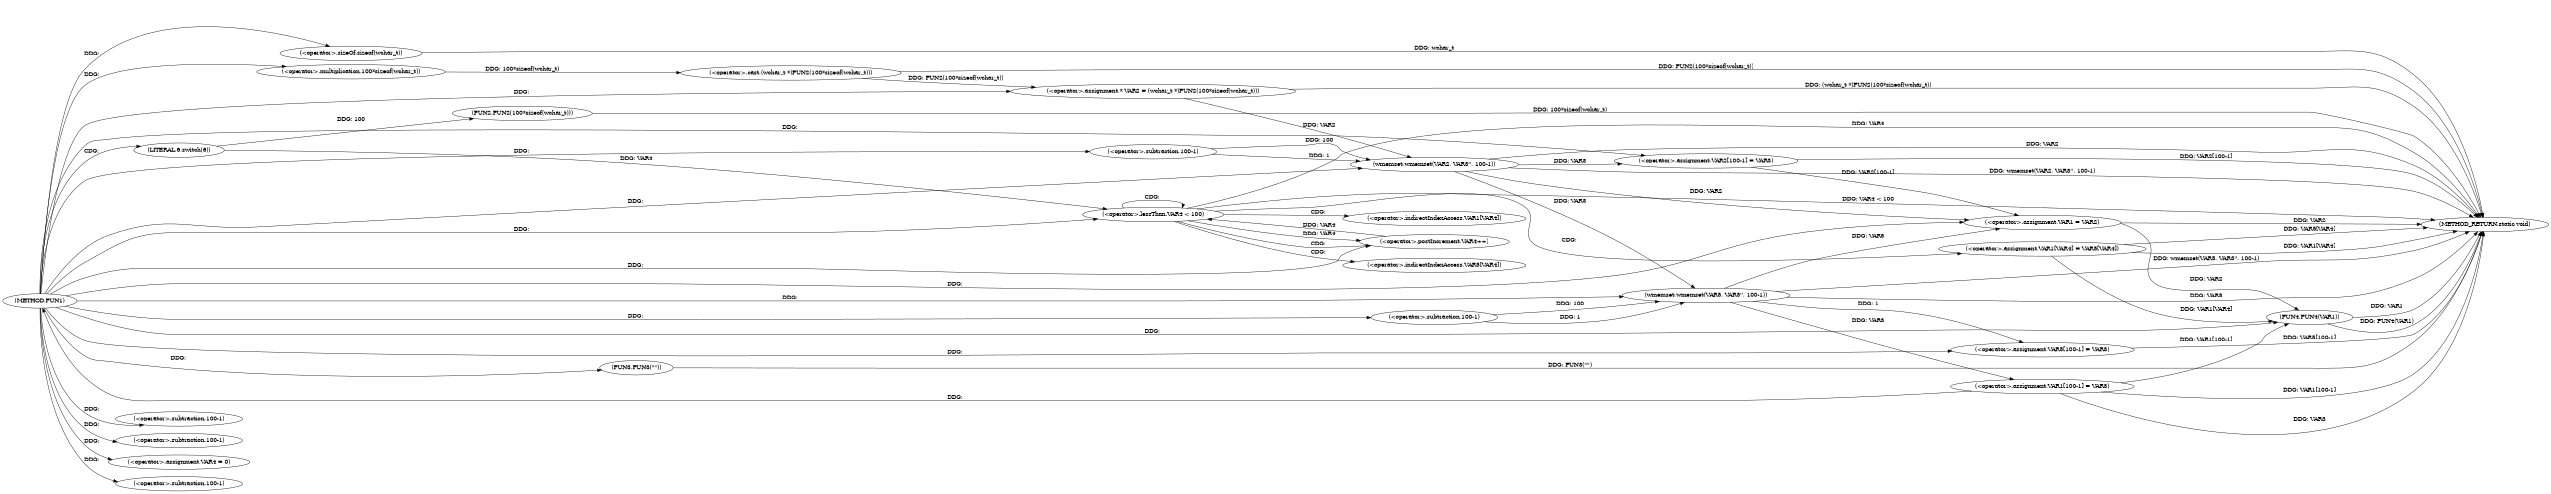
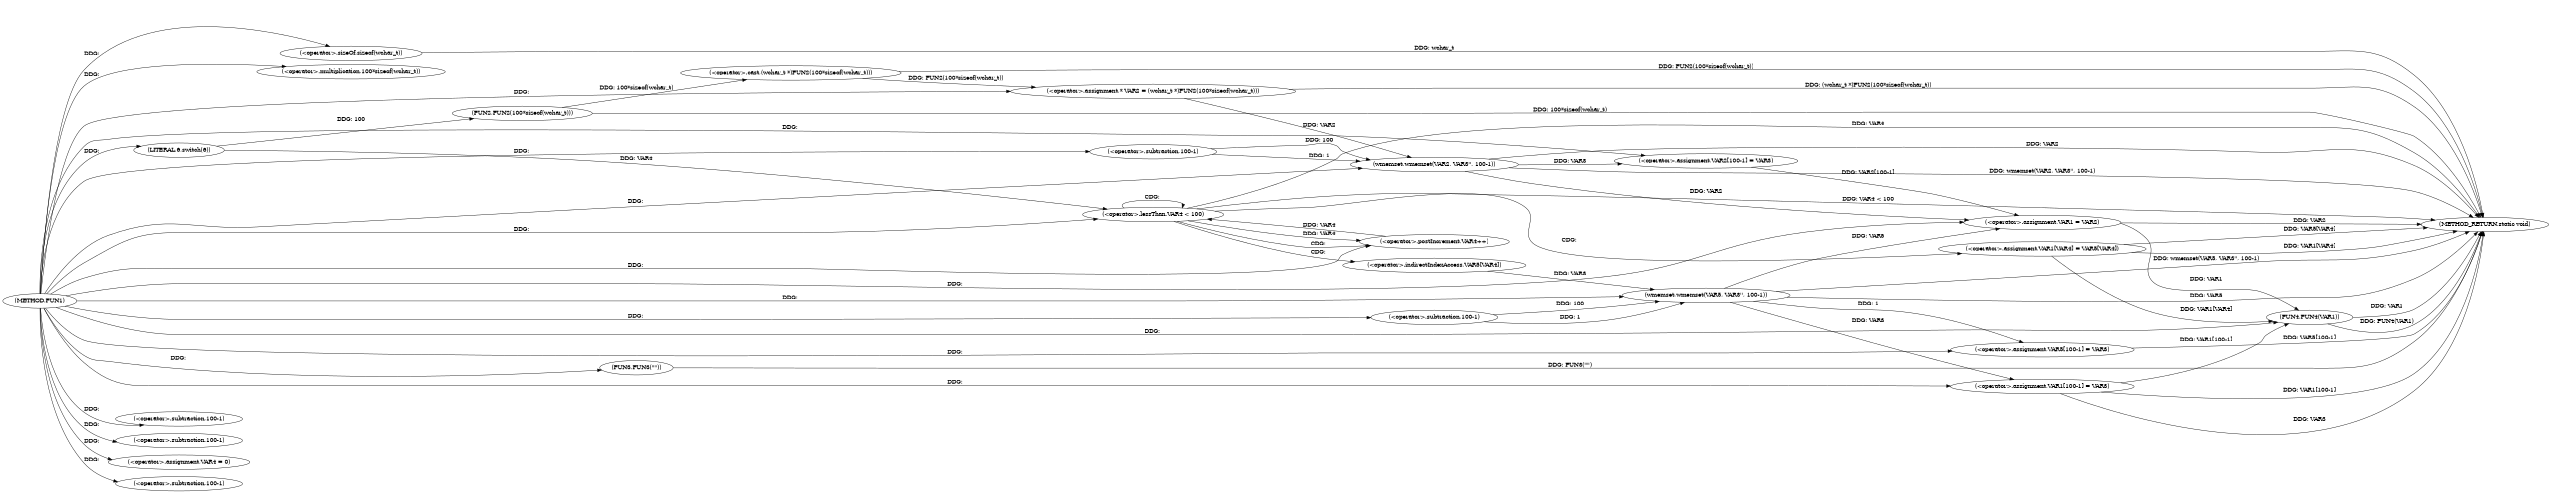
  digraph {
    rankdir=LR
    n1 [label="(METHOD,FUN1)"]
    n2 [label="(<operator>.assignment,* VAR2 = (wchar_t *)FUN2(100*sizeof(wchar_t)))"]
    n3 [label="(<operator>.multiplication,100*sizeof(wchar_t))"]
    n4 [label="(<operator>.sizeOf,sizeof(wchar_t))"]
    n5 [label="(wmemset,wmemset(VAR2, VAR3'', 100-1))"]
    n6 [label="(<operator>.subtraction,100-1)"]
    n7 [label="(<operator>.assignment,VAR2[100-1] = VAR3)"]
    n8 [label="(<operator>.subtraction,100-1)"]
    n9 [label="(LITERAL,6,switch(6))"]
    n10 [label="(<operator>.assignment,VAR1 = VAR2)"]
    n11 [label="(FUN3,FUN3(\"\"))"]
    n12 [label="(wmemset,wmemset(VAR5, VAR3'', 100-1))"]
    n13 [label="(<operator>.subtraction,100-1)"]
    n14 [label="(<operator>.assignment,VAR5[100-1] = VAR3)"]
    n15 [label="(<operator>.subtraction,100-1)"]
    n16 [label="(<operator>.assignment,VAR4 = 0)"]
    n17 [label="(<operator>.lessThan,VAR4 < 100)"]
    n18 [label="(<operator>.postIncrement,VAR4++)"]
    n19 [label="(<operator>.assignment,VAR1[100-1] = VAR3)"]
    n20 [label="(<operator>.subtraction,100-1)"]
    n21 [label="(FUN4,FUN4(VAR1))"]
    n22 [label="(METHOD_RETURN,static void)"]
    n23 [label="(FUN2,FUN2(100*sizeof(wchar_t)))"]
    n24 [label="(<operator>.assignment,VAR1[VAR4] = VAR5[VAR4])"]
-   n25 [label="(<operator>.indirectIndexAccess,VAR1[VAR4])"]
    n26 [label="(<operator>.indirectIndexAccess,VAR5[VAR4])"]
    n27 [label="(<operator>.cast,(wchar_t *)FUN2(100*sizeof(wchar_t)))"]
    n1 -> n2 [label="DDG: "]
    n1 -> n3 [label="DDG: "]
    n1 -> n4 [label="DDG: "]
    n1 -> n5 [label="DDG: "]
    n1 -> n6 [label="DDG: "]
    n1 -> n7 [label="DDG: "]
    n1 -> n8 [label="DDG: "]
-   n1 -> n9 [label="CDG: "]
+   n1 -> n9 [label="DDG: "]
    n1 -> n10 [label="DDG: "]
    n1 -> n11 [label="DDG: "]
    n1 -> n12 [label="DDG: "]
    n1 -> n13 [label="DDG: "]
    n1 -> n14 [label="DDG: "]
    n1 -> n15 [label="DDG: "]
    n1 -> n16 [label="DDG: "]
    n1 -> n17 [label="DDG: "]
    n1 -> n18 [label="DDG: "]
-   n19 -> n1 [label="DDG: "]
+   n1 -> n19 [label="DDG: "]
    n1 -> n20 [label="DDG: "]
    n1 -> n21 [label="DDG: "]
    n2 -> n5 [label="DDG: VAR2"]
    n2 -> n22 [label="DDG: (wchar_t *)FUN2(100*sizeof(wchar_t))"]
    n4 -> n22 [label="DDG: wchar_t"]
    n5 -> n7 [label="DDG: VAR3"]
    n5 -> n10 [label="DDG: VAR2"]
-   n5 -> n12 [label="DDG: VAR3"]
+   n26 -> n12 [label="DDG: VAR3"]
    n5 -> n22 [label="DDG: VAR2"]
    n5 -> n22 [label="DDG: wmemset(VAR2, VAR3'', 100-1)"]
    n6 -> n5 [label="DDG: 100"]
    n6 -> n5 [label="DDG: 1"]
    n7 -> n10 [label="DDG: VAR2[100-1]"]
-   n7 -> n22 [label="DDG: VAR2[100-1]"]
    n9 -> n17 [label="DDG: VAR4"]
    n9 -> n23 [label="DDG: 100"]
-   n10 -> n21 [label="DDG: VAR2"]
+   n10 -> n21 [label="DDG: VAR1"]
    n10 -> n22 [label="DDG: VAR2"]
    n11 -> n22 [label="DDG: FUN3(\"\")"]
    n12 -> n10 [label="DDG: VAR5"]
    n12 -> n14 [label="DDG: 1"]
    n12 -> n19 [label="DDG: VAR3"]
    n12 -> n22 [label="DDG: VAR5"]
    n12 -> n22 [label="DDG: wmemset(VAR5, VAR3'', 100-1)"]
    n13 -> n12 [label="DDG: 100"]
    n13 -> n12 [label="DDG: 1"]
    n14 -> n22 [label="DDG: VAR5[100-1]"]
    n17 -> n17 [label="CDG: "]
    n17 -> n18 [label="DDG: VAR4"]
    n17 -> n18 [label="CDG: "]
    n17 -> n22 [label="DDG: VAR4"]
    n17 -> n22 [label="DDG: VAR4 < 100"]
    n17 -> n24 [label="CDG: "]
-   n17 -> n25 [label="CDG: "]
    n17 -> n26 [label="CDG: "]
    n18 -> n17 [label="DDG: VAR4"]
    n19 -> n21 [label="DDG: VAR1[100-1]"]
    n19 -> n22 [label="DDG: VAR3"]
    n19 -> n22 [label="DDG: VAR1[100-1]"]
    n21 -> n22 [label="DDG: FUN4(VAR1)"]
    n21 -> n22 [label="DDG: VAR1"]
    n23 -> n22 [label="DDG: 100*sizeof(wchar_t)"]
-   n3 -> n27 [label="DDG: 100*sizeof(wchar_t)"]
+   n23 -> n27 [label="DDG: 100*sizeof(wchar_t)"]
    n24 -> n21 [label="DDG: VAR1[VAR4]"]
    n24 -> n22 [label="DDG: VAR1[VAR4]"]
    n24 -> n22 [label="DDG: VAR5[VAR4]"]
    n27 -> n2 [label="DDG: FUN2(100*sizeof(wchar_t))"]
    n27 -> n22 [label="DDG: FUN2(100*sizeof(wchar_t))"]
  }
